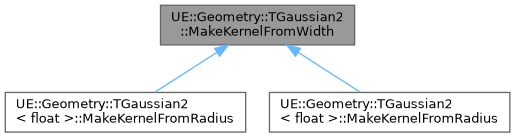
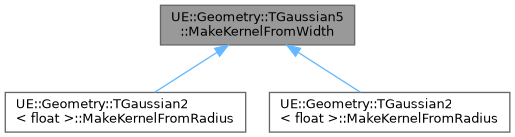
  digraph {
    rankdir=TB
    node [color=grey40 fillcolor=white fontname=Helvetica fontsize=10 shape=box style=filled]
    edge [color=steelblue1 dir=back fontname=Helvetica fontsize=10 labelfontname=Helvetica labelfontsize=10 style=solid]
-   n1 [color=gray40 fillcolor=grey60 fontcolor=black height=0.2 label="UE::Geometry::TGaussian2\l::MakeKernelFromWidth" width=0.4]
+   n1 [color=gray40 fillcolor=grey60 fontcolor=black height=0.2 label="UE::Geometry::TGaussian5\l::MakeKernelFromWidth" width=0.4]
    n2 [height=0.2 label="UE::Geometry::TGaussian2\l\< float \>::MakeKernelFromRadius" width=0.4]
    n3 [height=0.2 label="UE::Geometry::TGaussian2\l\< float \>::MakeKernelFromRadius" width=0.4]
    n1 -> n2
    n1 -> n3
  }
